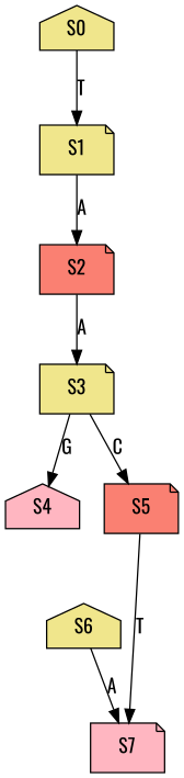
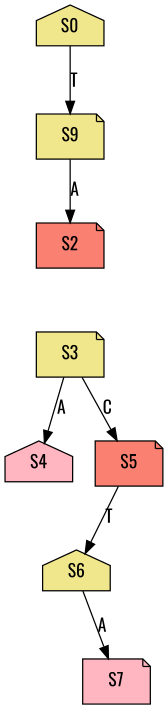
  strict digraph {
    fontname=Oswald
    node [fillcolor=khaki fontname=Oswald shape=note style=filled]
    edge [fontname=Oswald]
    S0 [shape=house]
-   S1
+   S1 [label=S9]
    S2 [fillcolor=salmon]
    S3
    S4 [fillcolor=lightpink shape=house]
    S5 [fillcolor=salmon]
    S6 [shape=house]
    S7 [fillcolor=lightpink]
    S0 -> S1 [label=T]
    S1 -> S2 [label=A]
-   S2 -> S3 [label=A]
-   S3 -> S4 [label=G]
+   S3 -> S4 [label=A]
    S3 -> S5 [label=C]
-   S5 -> S7 [label=T]
+   S5 -> S6 [label=T]
    S6 -> S7 [label=A]
  }
